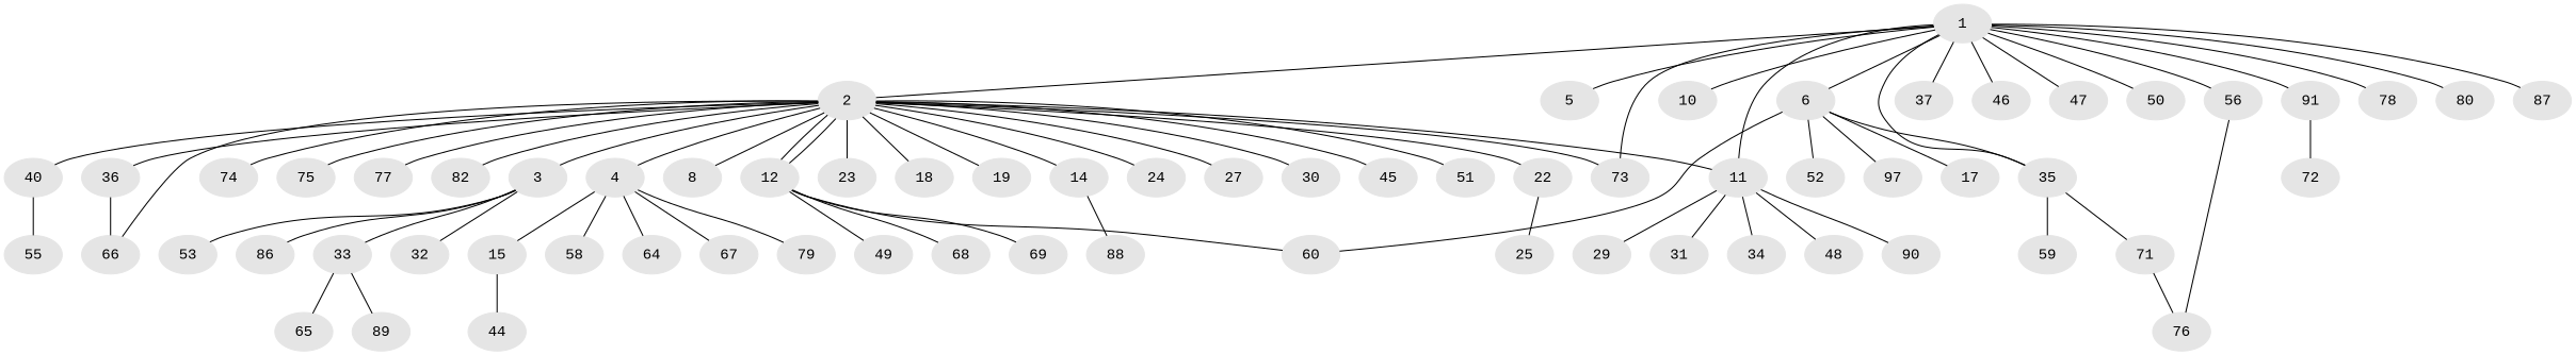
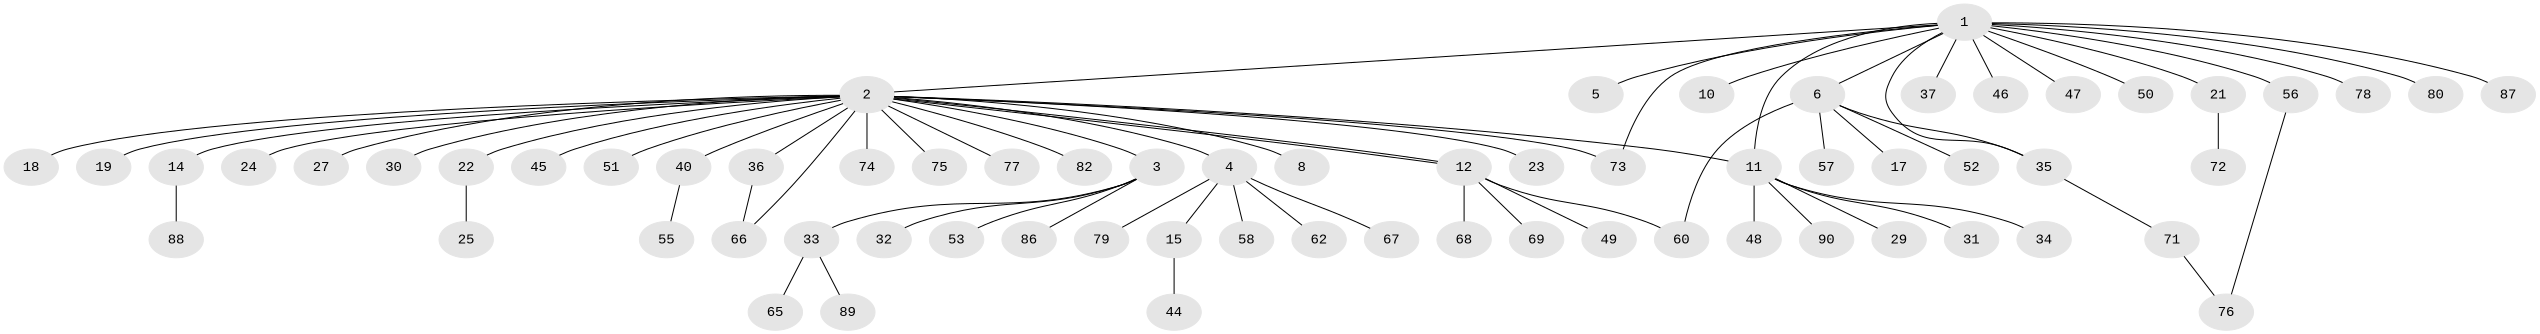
  graph {
    fontname="Liberation Mono"
    node [color=gray90 fontname="Liberation Mono" style=filled]
    edge [fontname="Liberation Mono"]
    1 [super="+9"]
    2 [super="+7"]
    5 [super="+28"]
    6 [super="+23"]
    10
    11 [super="+39"]
-   21 [super="+43" label=91]
+   21 [super="+43"]
    35 [super="+38"]
    37
    46
    47
    50
    56
    73 [super="+84"]
    78
    80
    87
    3 [super="+63"]
    4 [super="+54"]
    8
    12 [super="+20"]
    n22 [label=23 super="+26"]
    14 [super="+61"]
    18
    19 [super="+41"]
    22
    24
    27
    30
    36
    40
    45
    51 [super="+64"]
    66 [super="+70"]
    74
    75
    77
    n38 [label=82]
    17
    52
-   57 [label=97]
+   57
    60 [super="+85"]
    29
    31
    34
    48
    90
    72
-   59
    71
    76 [super="+81"]
    33 [super="+82"]
    32
    53
    86
    15
    58
-   62 [label=64]
+   62
    67
    79
    49
    68
    69
    88
    25 [super="+42"]
    65
    89
    55
    44
    1 -- 2
    1 -- 5
    1 -- 6
    1 -- 10
    1 -- 11
    1 -- 21
    1 -- 35
    1 -- 37
    1 -- 46
    1 -- 47
    1 -- 50
    1 -- 56
    1 -- 73
    1 -- 78
    1 -- 80
    1 -- 87
    2 -- 11
    2 -- 73
    2 -- 3
    2 -- 4
    2 -- 8
    2 -- 12
    2 -- 12
    2 -- n22
    2 -- 14
    2 -- 18
    2 -- 19
    2 -- 22
    2 -- 24
    2 -- 27
    2 -- 30
    2 -- 36
    2 -- 40
    2 -- 45
    2 -- 51
    2 -- 66
    2 -- 74
    2 -- 75
    2 -- 77
    2 -- n38
    6 -- 35
    6 -- 17
    6 -- 52
    6 -- 57
    6 -- 60
    11 -- 29
    11 -- 31
    11 -- 34
    11 -- 48
    11 -- 90
    21 -- 72
-   35 -- 59
    35 -- 71
    56 -- 76
    3 -- 33
    3 -- 32
    3 -- 53
    3 -- 86
    4 -- 15
    4 -- 58
    4 -- 62
    4 -- 67
    4 -- 79
    12 -- 60
    12 -- 49
    12 -- 68
    12 -- 69
    14 -- 88
    22 -- 25
    36 -- 66
    40 -- 55
    71 -- 76
    33 -- 65
    33 -- 89
    15 -- 44
  }
